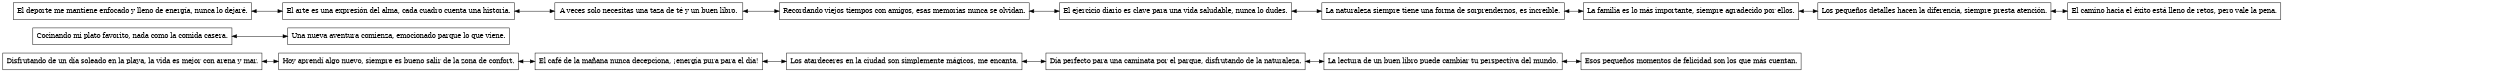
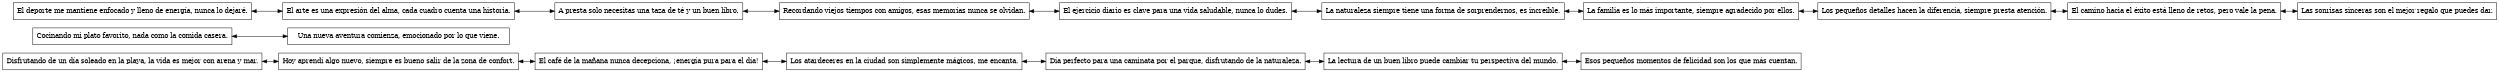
  digraph {
    rankdir=LR
    node [shape=box]
    edge [dir=both]
    n1 [label="Disfrutando de un día soleado en la playa, la vida es mejor con arena y mar."]
    n2 [label="Hoy aprendí algo nuevo, siempre es bueno salir de la zona de confort."]
    n3 [label="El café de la mañana nunca decepciona, ¡energía pura para el día!"]
    n4 [label="Los atardeceres en la ciudad son simplemente mágicos, me encanta."]
    n5 [label="Día perfecto para una caminata por el parque, disfrutando de la naturaleza."]
    n6 [label="La lectura de un buen libro puede cambiar tu perspectiva del mundo."]
    n7 [label="Esos pequeños momentos de felicidad son los que más cuentan."]
    n8 [label="Cocinando mi plato favorito, nada como la comida casera."]
-   n9 [label="Una nueva aventura comienza, emocionado parque lo que viene."]
+   n9 [label="Una nueva aventura comienza, emocionado por lo que viene."]
    n10 [label="El deporte me mantiene enfocado y lleno de energía, nunca lo dejaré."]
    n11 [label="El arte es una expresión del alma, cada cuadro cuenta una historia."]
-   n12 [label="A veces solo necesitas una taza de té y un buen libro."]
+   n12 [label="A presta solo necesitas una taza de té y un buen libro."]
    n13 [label="Recordando viejos tiempos con amigos, esas memorias nunca se olvidan."]
    n14 [label="El ejercicio diario es clave para una vida saludable, nunca lo dudes."]
    n15 [label="La naturaleza siempre tiene una forma de sorprendernos, es increíble."]
    n16 [label="La familia es lo más importante, siempre agradecido por ellos."]
    n17 [label="Los pequeños detalles hacen la diferencia, siempre presta atención."]
    n18 [label="El camino hacia el éxito está lleno de retos, pero vale la pena."]
+   n19 [label="Las sonrisas sinceras son el mejor regalo que puedes dar."]
    n1 -> n2
    n2 -> n3
    n3 -> n4
    n4 -> n5
    n5 -> n6
    n6 -> n7
    n8 -> n9
    n10 -> n11
    n11 -> n12
    n12 -> n13
    n13 -> n14
    n14 -> n15
    n15 -> n16
    n16 -> n17
    n17 -> n18
+   n18 -> n19
  }
